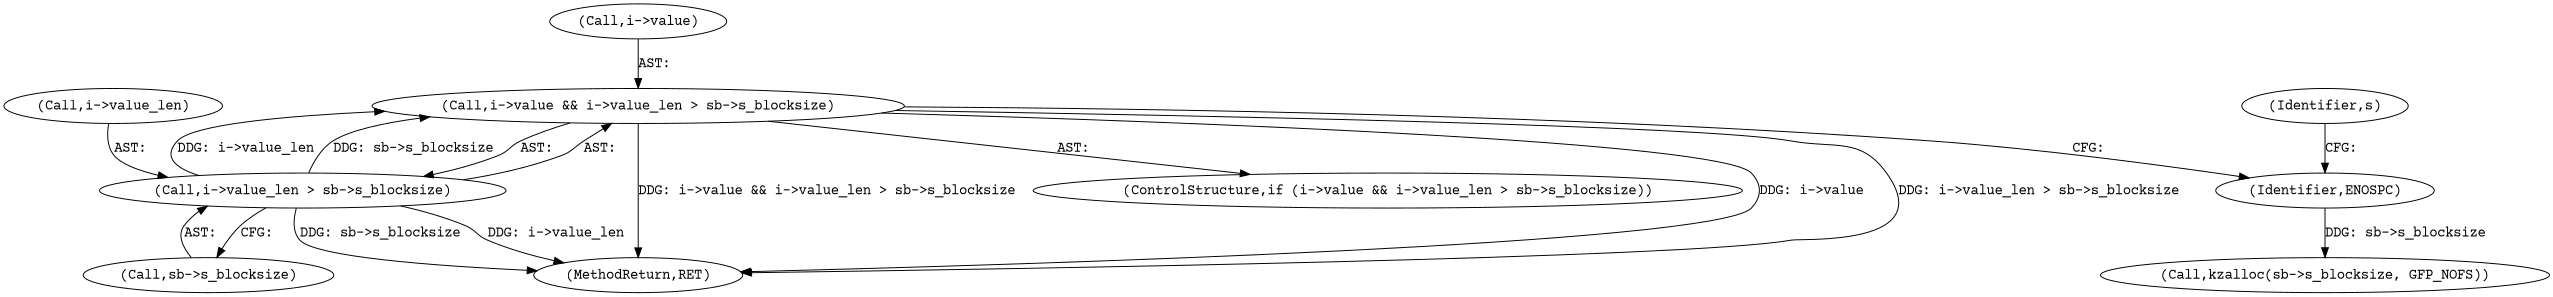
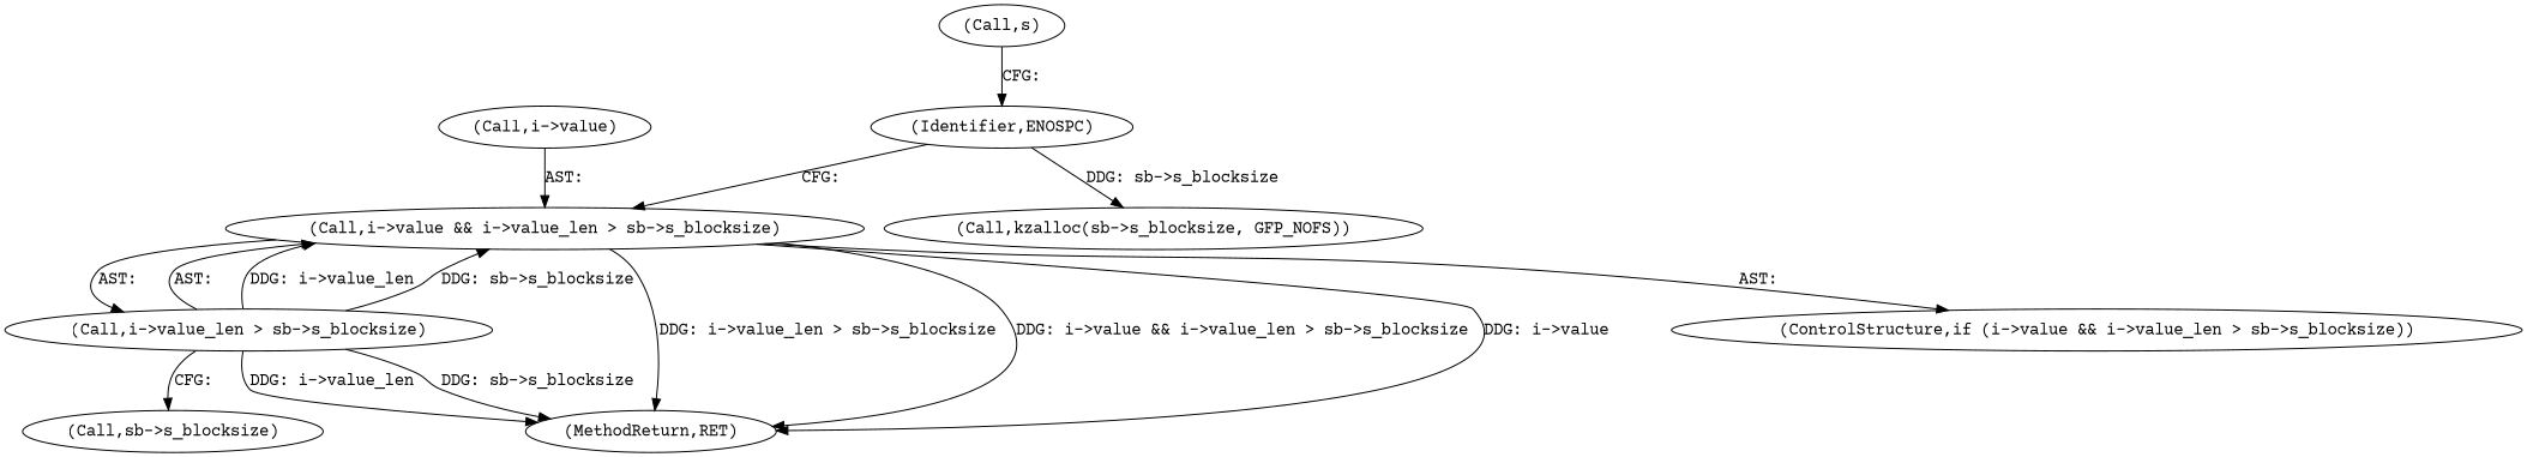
  digraph {
    fontname="Courier Prime"
    node [fontname="Courier Prime"]
    edge [fontname="Courier Prime"]
    n1 [label="(Call,i->value && i->value_len > sb->s_blocksize)"]
    n2 [label="(Call,i->value_len > sb->s_blocksize)"]
    n3 [label="(MethodReturn,RET)"]
    n4 [label="(ControlStructure,if (i->value && i->value_len > sb->s_blocksize))"]
    n5 [label="(Call,sb->s_blocksize)"]
    n6 [label="(Call,i->value)"]
    n7 [label="(Call,kzalloc(sb->s_blocksize, GFP_NOFS))"]
-   n8 [label="(Call,i->value_len)"]
    n9 [label="(Identifier,ENOSPC)"]
-   n10 [label="(Identifier,s)"]
+   n10 [label="(Call,s)"]
    n1 -> n2 [label="AST: "]
    n1 -> n3 [label="DDG: i->value_len > sb->s_blocksize"]
    n1 -> n3 [label="DDG: i->value && i->value_len > sb->s_blocksize"]
    n1 -> n3 [label="DDG: i->value"]
    n1 -> n4 [label="AST: "]
    n2 -> n1 [label="AST: "]
    n2 -> n1 [label="DDG: i->value_len"]
    n2 -> n1 [label="DDG: sb->s_blocksize"]
    n2 -> n3 [label="DDG: i->value_len"]
    n2 -> n3 [label="DDG: sb->s_blocksize"]
    n2 -> n5 [label="CFG: "]
-   n5 -> n2 [label="AST: "]
    n6 -> n1 [label="AST: "]
-   n8 -> n2 [label="AST: "]
-   n1 -> n9 [label="CFG: "]
+   n9 -> n1 [label="CFG: "]
    n9 -> n7 [label="DDG: sb->s_blocksize"]
    n10 -> n9 [label="CFG: "]
  }
